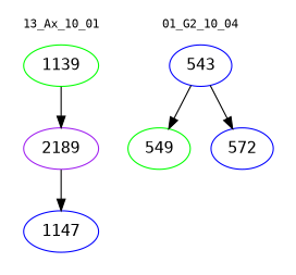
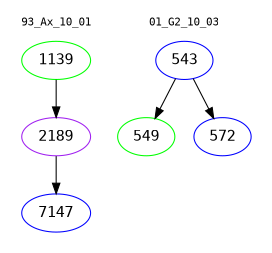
  digraph {
    fontname="DejaVu Sans Mono"
    node [color=blue fontname="DejaVu Sans Mono"]
    edge [color=black fontname="DejaVu Sans Mono"]
    n1 [color=green label=1139]
    n2 [color=purple label=2189]
-   n3 [label=1147]
+   n3 [label=7147]
    n4 [color=green label=549]
    n5 [label=543]
    n6 [label=572]
    subgraph cluster_1 {
      color=white
      fontsize=10
-     label="13_Ax_10_01"
+     label="93_Ax_10_01"
      n1
      n2
      n3
    }
    subgraph cluster_2 {
      color=white
      fontsize=10
-     label="01_G2_10_04"
+     label="01_G2_10_03"
      n4
      n5
      n6
    }
    n1 -> n2
    n2 -> n3
    n5 -> n4
    n5 -> n6
  }
